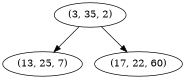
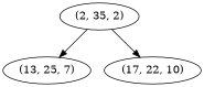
  digraph {
-   "(2, 35, 2)" [label="(3, 35, 2)"]
+   "(2, 35, 2)"
    "(13, 25, 7)"
-   "(17, 22, 10)" [label="(17, 22, 60)"]
+   "(17, 22, 10)"
    "(2, 35, 2)" -> "(13, 25, 7)"
    "(2, 35, 2)" -> "(17, 22, 10)"
  }
